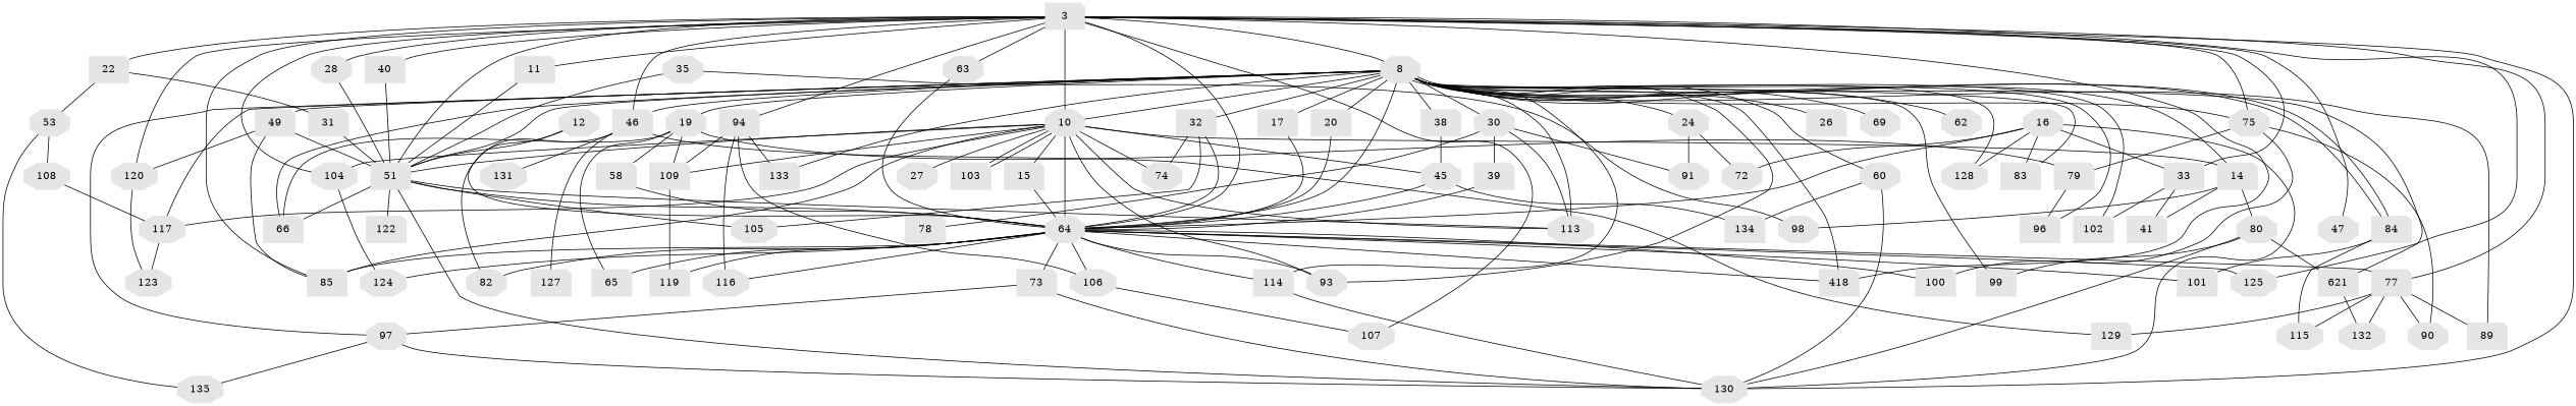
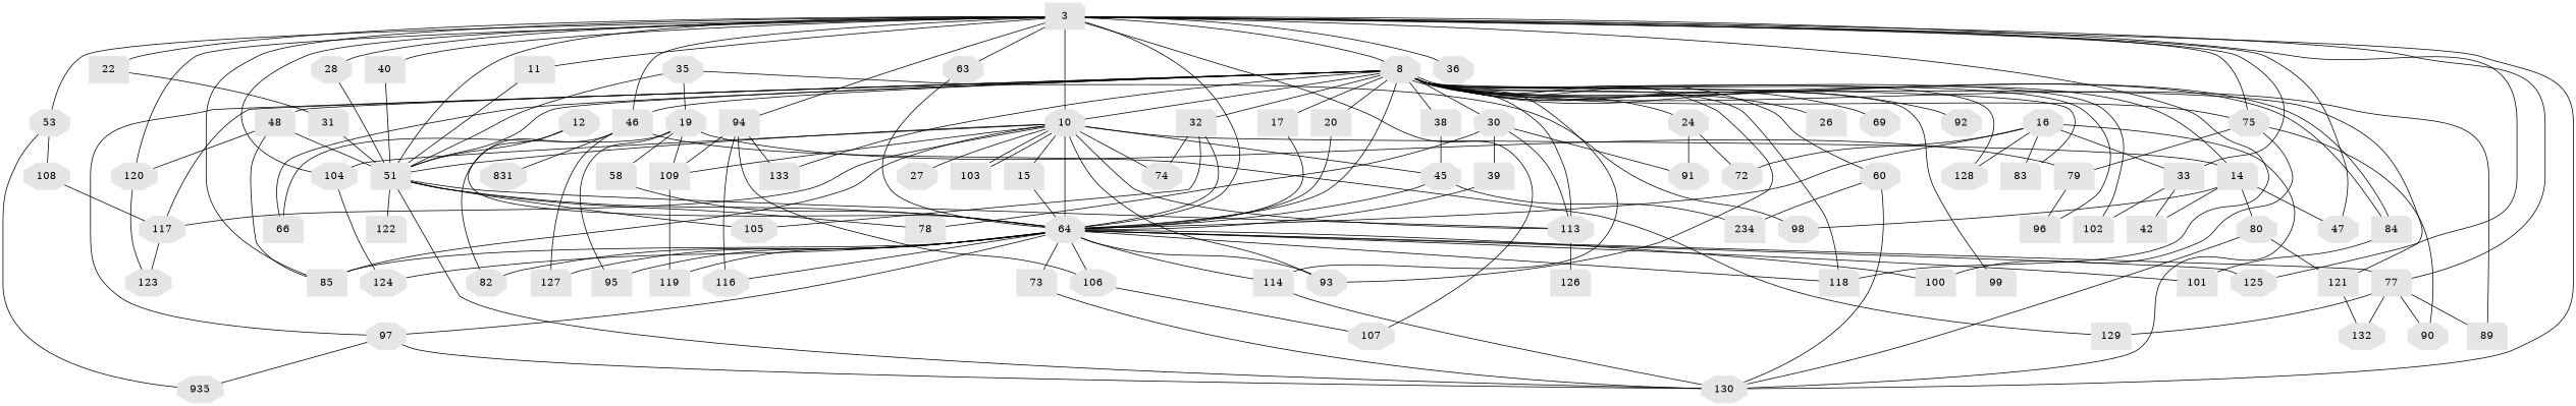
  graph {
    node [color=gray90 shape=note style=filled]
    3 [super="+2"]
    8 [shape=octagon super="+6"]
    10 [shape=octagon super="+4"]
    11
    22
    28 [shape=octagon]
    33
+   36 [shape=octagon]
    40
    46 [super="+43"]
    47 [shape=octagon]
    51 [super="+13+9"]
    53 [shape=octagon]
    63 [shape=octagon]
    64 [shape=octagon super="+41+7"]
    75 [shape=octagon]
    77 [super="+71"]
    85 [super="+57+49+55"]
    94 [super="+54"]
    104 [shape=octagon super="+52+18"]
    107 [shape=octagon]
-   118 [super="+87" label=418]
+   118 [super="+87"]
    120 [shape=octagon]
    125 [shape=octagon super="+95"]
    130 [shape=octagon super="+76+111+59"]
    14
    17
    19 [shape=octagon]
    20
    24 [shape=octagon]
    26
    30 [shape=octagon]
    32
    38
-   48 [super="+21" label=49]
+   48 [super="+21"]
    60 [shape=octagon]
    66 [super="+23"]
    69 [shape=octagon]
    83
    84
    89
-   92 [shape=octagon label=62]
+   92 [shape=octagon]
    93 [shape=octagon super="+56+67"]
    96
    97 [shape=octagon]
    99
    102
    113 [shape=octagon super="+61+112"]
    114 [super="+88"]
    117 [shape=octagon super="+110"]
-   121 [label=621]
+   121
    128 [shape=octagon]
    133
    15
    27 [shape=octagon]
    45 [shape=octagon super="+25"]
    74 [shape=octagon]
    103
    109 [super="+86"]
    31
-   42 [label=41]
+   42
    82 [shape=octagon]
    127
    129
-   131 [shape=octagon]
+   131 [shape=octagon label=831]
    122
    78
    105 [shape=octagon]
    108 [shape=octagon]
-   135 [shape=octagon]
-   65
+   135 [shape=octagon label=935]
+   65 [label=95]
    73
    100
    101
    106 [shape=octagon]
    116 [shape=octagon super="+81"]
    119
    124 [shape=octagon]
    79
    90 [shape=octagon]
-   115 [shape=octagon]
    132 [shape=octagon]
    123 [shape=octagon]
    80 [shape=octagon super="+70"]
    98 [shape=octagon]
    58
    72 [shape=octagon]
    91 [shape=octagon]
    39
-   134
+   134 [label=234]
+   126
    12 [shape=octagon]
    16 [shape=octagon]
    35 [shape=octagon]
    3 -- 8 [weight=4]
    3 -- 10 [weight=4]
    3 -- 11
    3 -- 22 [weight=2]
    3 -- 28
    3 -- 33
+   3 -- 36 [weight=2]
    3 -- 40
    3 -- 46
    3 -- 47
    3 -- 51 [weight=4]
-   22 -- 53 [weight=2]
+   3 -- 53 [weight=2]
    3 -- 63
    3 -- 64 [weight=4]
    3 -- 75
    3 -- 77 [weight=2]
    3 -- 85
    3 -- 94 [weight=2]
    3 -- 104 [weight=2]
    3 -- 107
    3 -- 118
    3 -- 120
    3 -- 125
    3 -- 130 [weight=2]
    8 -- 10 [weight=4]
    8 -- 46 [weight=2]
    8 -- 51 [weight=5]
    8 -- 64 [weight=5]
    8 -- 75
    8 -- 118
    8 -- 14
    8 -- 17
-   8 -- 19
+   35 -- 19
    8 -- 20
    8 -- 24 [weight=2]
    8 -- 26
    8 -- 30 [weight=2]
    8 -- 32
    8 -- 38
    8 -- 48 [weight=2]
    8 -- 60
    8 -- 66 [weight=2]
    8 -- 69 [weight=2]
    8 -- 83
    8 -- 84
    8 -- 84
    8 -- 89
    8 -- 92 [weight=2]
    8 -- 93 [weight=2]
    8 -- 96
    8 -- 97
    8 -- 99
    8 -- 102
    8 -- 113
    8 -- 114
    8 -- 117 [weight=3]
    8 -- 121
    8 -- 128
    8 -- 133
    10 -- 51 [weight=4]
    10 -- 64 [weight=4]
    10 -- 85
    10 -- 104 [weight=2]
    10 -- 14
    10 -- 93 [weight=2]
    10 -- 113
    10 -- 117
    10 -- 15
    10 -- 27 [weight=2]
    10 -- 45 [weight=2]
    10 -- 74
    10 -- 103
    10 -- 103
    10 -- 109 [weight=2]
    11 -- 51
    22 -- 31
    28 -- 51
    33 -- 102
    33 -- 42
    40 -- 51
    46 -- 82
    46 -- 127
    46 -- 129
    46 -- 131
    51 -- 64 [weight=6]
    51 -- 130 [weight=2]
    51 -- 113 [weight=2]
    51 -- 122
-   51 -- 66
+   51 -- 78
    51 -- 105
    53 -- 108
    53 -- 135
    63 -- 64
    64 -- 77 [weight=2]
    64 -- 85 [weight=2]
    64 -- 118
    64 -- 125 [weight=2]
    64 -- 93
-   73 -- 97
+   64 -- 97
    64 -- 114
    64 -- 82
+   64 -- 127
    64 -- 65
    64 -- 73
    64 -- 100
    64 -- 101
    64 -- 106
    64 -- 116
    64 -- 119
    64 -- 124
    75 -- 100
    75 -- 79
    75 -- 90
    77 -- 89
    77 -- 129
    77 -- 90
-   77 -- 115
    77 -- 132
    94 -- 133
    94 -- 109
    94 -- 106
    94 -- 116 [weight=2]
    104 -- 124
    120 -- 123
+   14 -- 47
    14 -- 42
    14 -- 80 [weight=2]
    14 -- 98
    17 -- 64
    19 -- 66
    19 -- 109 [weight=2]
    19 -- 65
    19 -- 79
    19 -- 58
    20 -- 64
    24 -- 72
    24 -- 91
    30 -- 113
    30 -- 78
    30 -- 91
    30 -- 39
    32 -- 64
    32 -- 74
    32 -- 105
    38 -- 45
    48 -- 51
    48 -- 85
    48 -- 120
    60 -- 130
    60 -- 134
    84 -- 101
-   84 -- 115
    97 -- 130
    97 -- 135
+   113 -- 126
    114 -- 130
    117 -- 123
    121 -- 132
    15 -- 64
    45 -- 64
    45 -- 134
    109 -- 119
    31 -- 51
    108 -- 117
    73 -- 130
    106 -- 107
    79 -- 96
    80 -- 130
-   80 -- 99
    80 -- 121
    58 -- 64
    39 -- 64
    12 -- 51
    12 -- 64
    16 -- 33
    16 -- 64 [weight=2]
    16 -- 130
    16 -- 83
    16 -- 128
    16 -- 72
    35 -- 51 [weight=2]
    35 -- 98
  }
